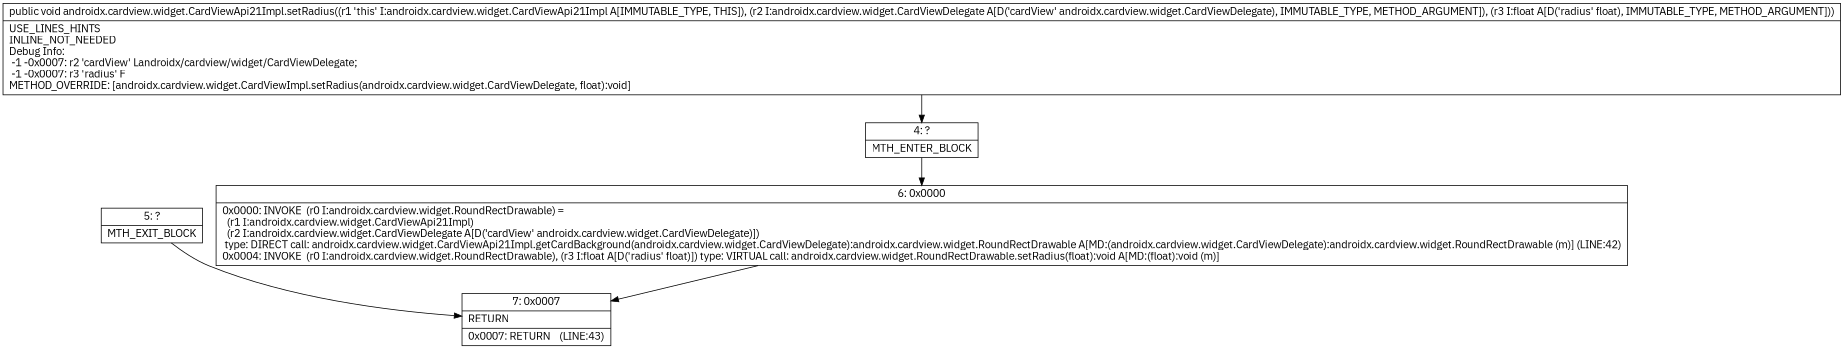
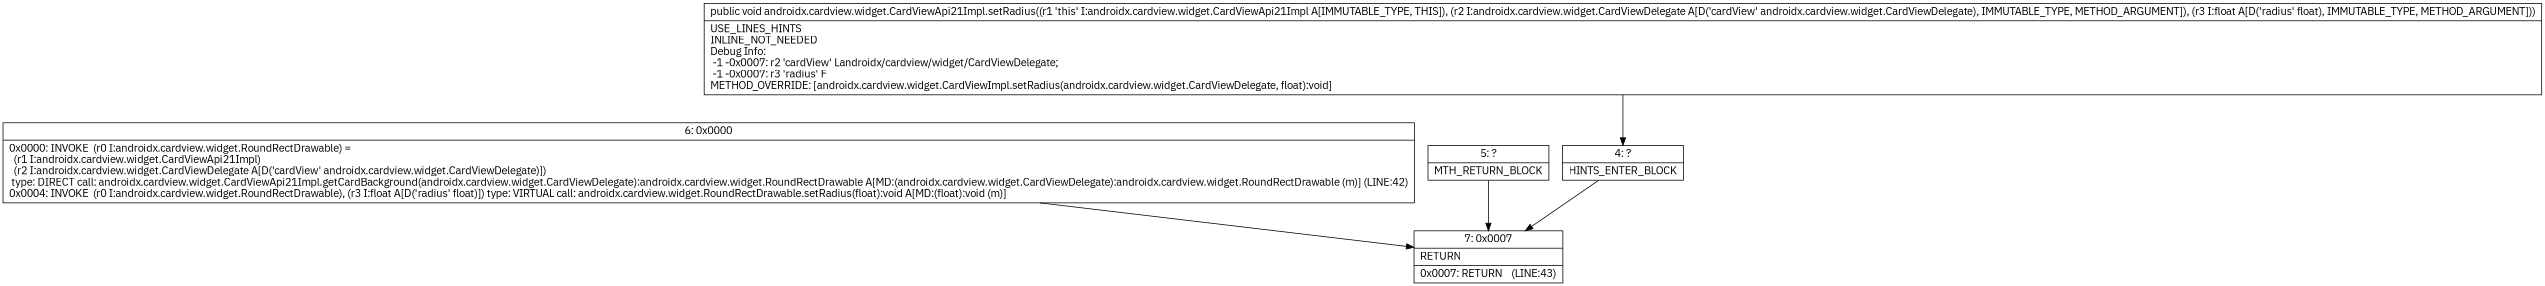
  digraph {
    fontname="IBM Plex Sans"
    node [fontname="IBM Plex Sans" shape=record]
    edge [fontname="IBM Plex Sans"]
-   n1 [label="{4\:\ ?|MTH_ENTER_BLOCK\l}"]
+   n1 [label="{4\:\ ?|HINTS_ENTER_BLOCK\l}"]
    n2 [label="{6\:\ 0x0000|0x0000: INVOKE  (r0 I:androidx.cardview.widget.RoundRectDrawable) = \l  (r1 I:androidx.cardview.widget.CardViewApi21Impl)\l  (r2 I:androidx.cardview.widget.CardViewDelegate A[D('cardView' androidx.cardview.widget.CardViewDelegate)])\l type: DIRECT call: androidx.cardview.widget.CardViewApi21Impl.getCardBackground(androidx.cardview.widget.CardViewDelegate):androidx.cardview.widget.RoundRectDrawable A[MD:(androidx.cardview.widget.CardViewDelegate):androidx.cardview.widget.RoundRectDrawable (m)] (LINE:42)\l0x0004: INVOKE  (r0 I:androidx.cardview.widget.RoundRectDrawable), (r3 I:float A[D('radius' float)]) type: VIRTUAL call: androidx.cardview.widget.RoundRectDrawable.setRadius(float):void A[MD:(float):void (m)]\l}"]
    n3 [label="{7\:\ 0x0007|RETURN\l|0x0007: RETURN    (LINE:43)\l}"]
-   n4 [label="{5\:\ ?|MTH_EXIT_BLOCK\l}"]
+   n4 [label="{5\:\ ?|MTH_RETURN_BLOCK\l}"]
    n5 [label="{public void androidx.cardview.widget.CardViewApi21Impl.setRadius((r1 'this' I:androidx.cardview.widget.CardViewApi21Impl A[IMMUTABLE_TYPE, THIS]), (r2 I:androidx.cardview.widget.CardViewDelegate A[D('cardView' androidx.cardview.widget.CardViewDelegate), IMMUTABLE_TYPE, METHOD_ARGUMENT]), (r3 I:float A[D('radius' float), IMMUTABLE_TYPE, METHOD_ARGUMENT]))  | USE_LINES_HINTS\lINLINE_NOT_NEEDED\lDebug Info:\l  \-1 \-0x0007: r2 'cardView' Landroidx\/cardview\/widget\/CardViewDelegate;\l  \-1 \-0x0007: r3 'radius' F\lMETHOD_OVERRIDE: [androidx.cardview.widget.CardViewImpl.setRadius(androidx.cardview.widget.CardViewDelegate, float):void]\l}"]
-   n1 -> n2
+   n1 -> n3
    n2 -> n3
    n4 -> n3
    n5 -> n1
  }
